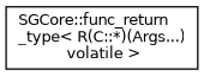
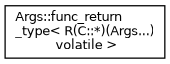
  digraph {
    rankdir=LR
-   n1 [color=black fillcolor=white fontname=Helvetica fontsize=10 height=0.2 label="SGCore::func_return\l_type\< R(C::*)(Args...)\l volatile \>" shape=record style=filled width=0.4]
+   n1 [color=black fillcolor=white fontname=Helvetica fontsize=10 height=0.2 label="Args::func_return\l_type\< R(C::*)(Args...)\l volatile \>" shape=record style=filled width=0.4]
  }
